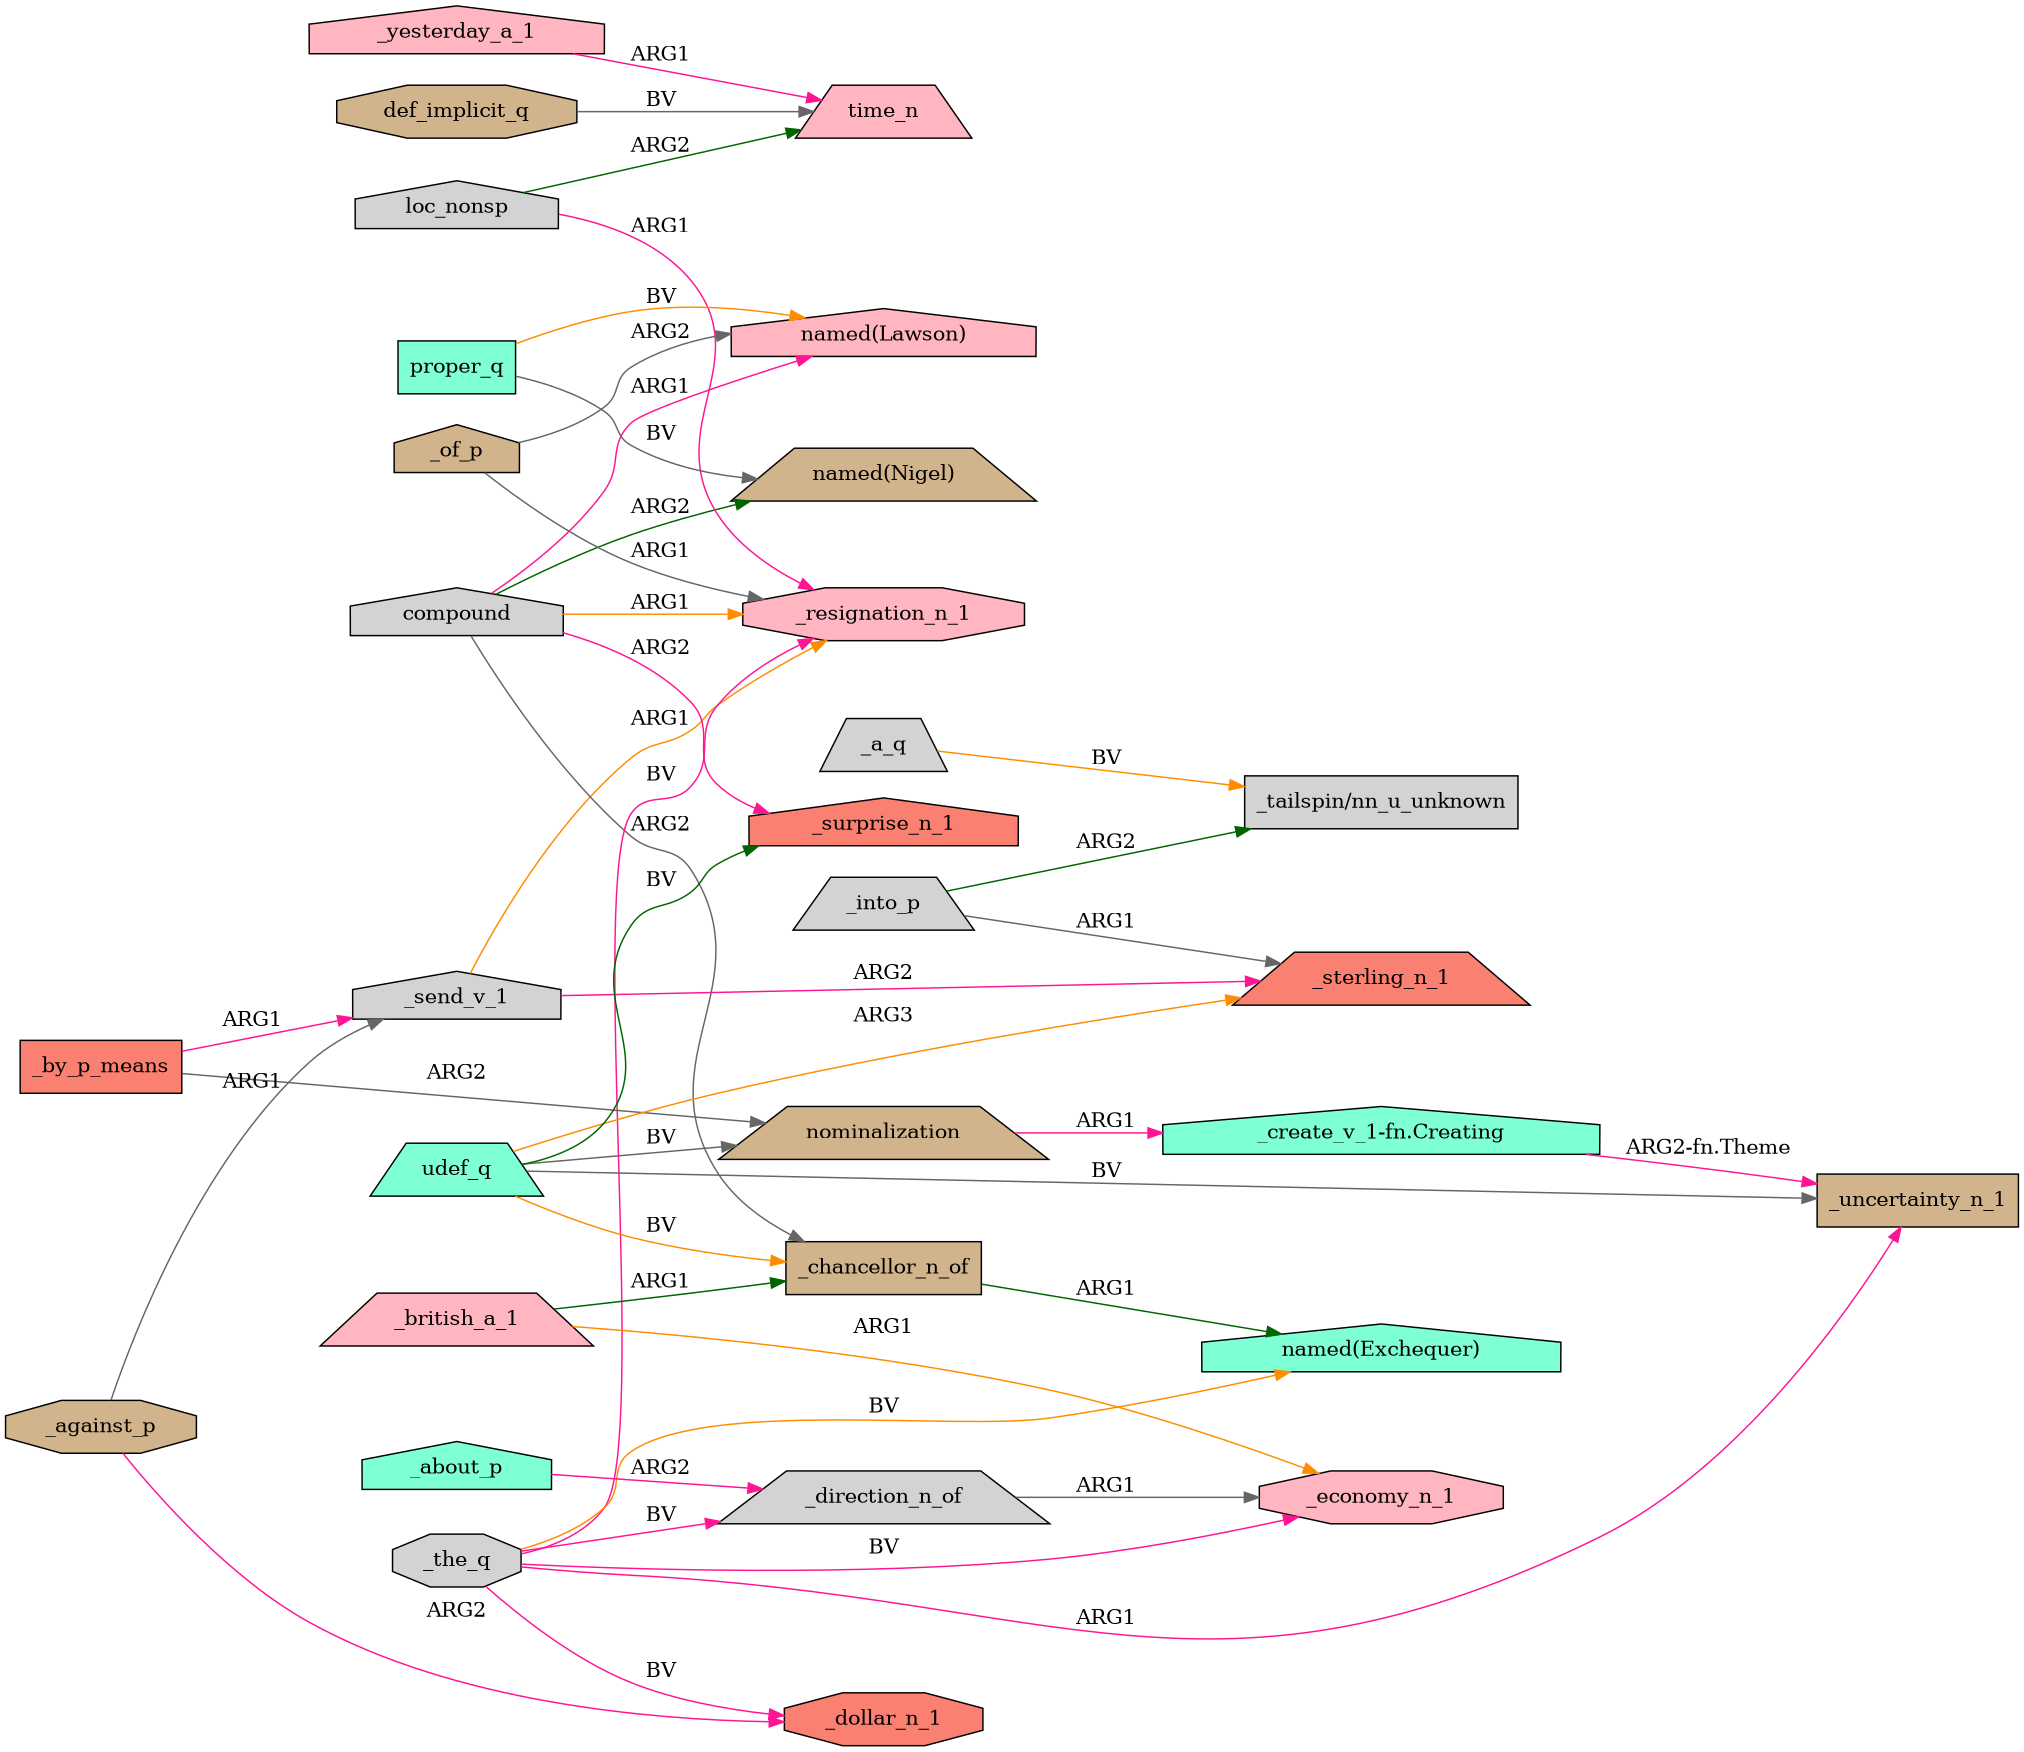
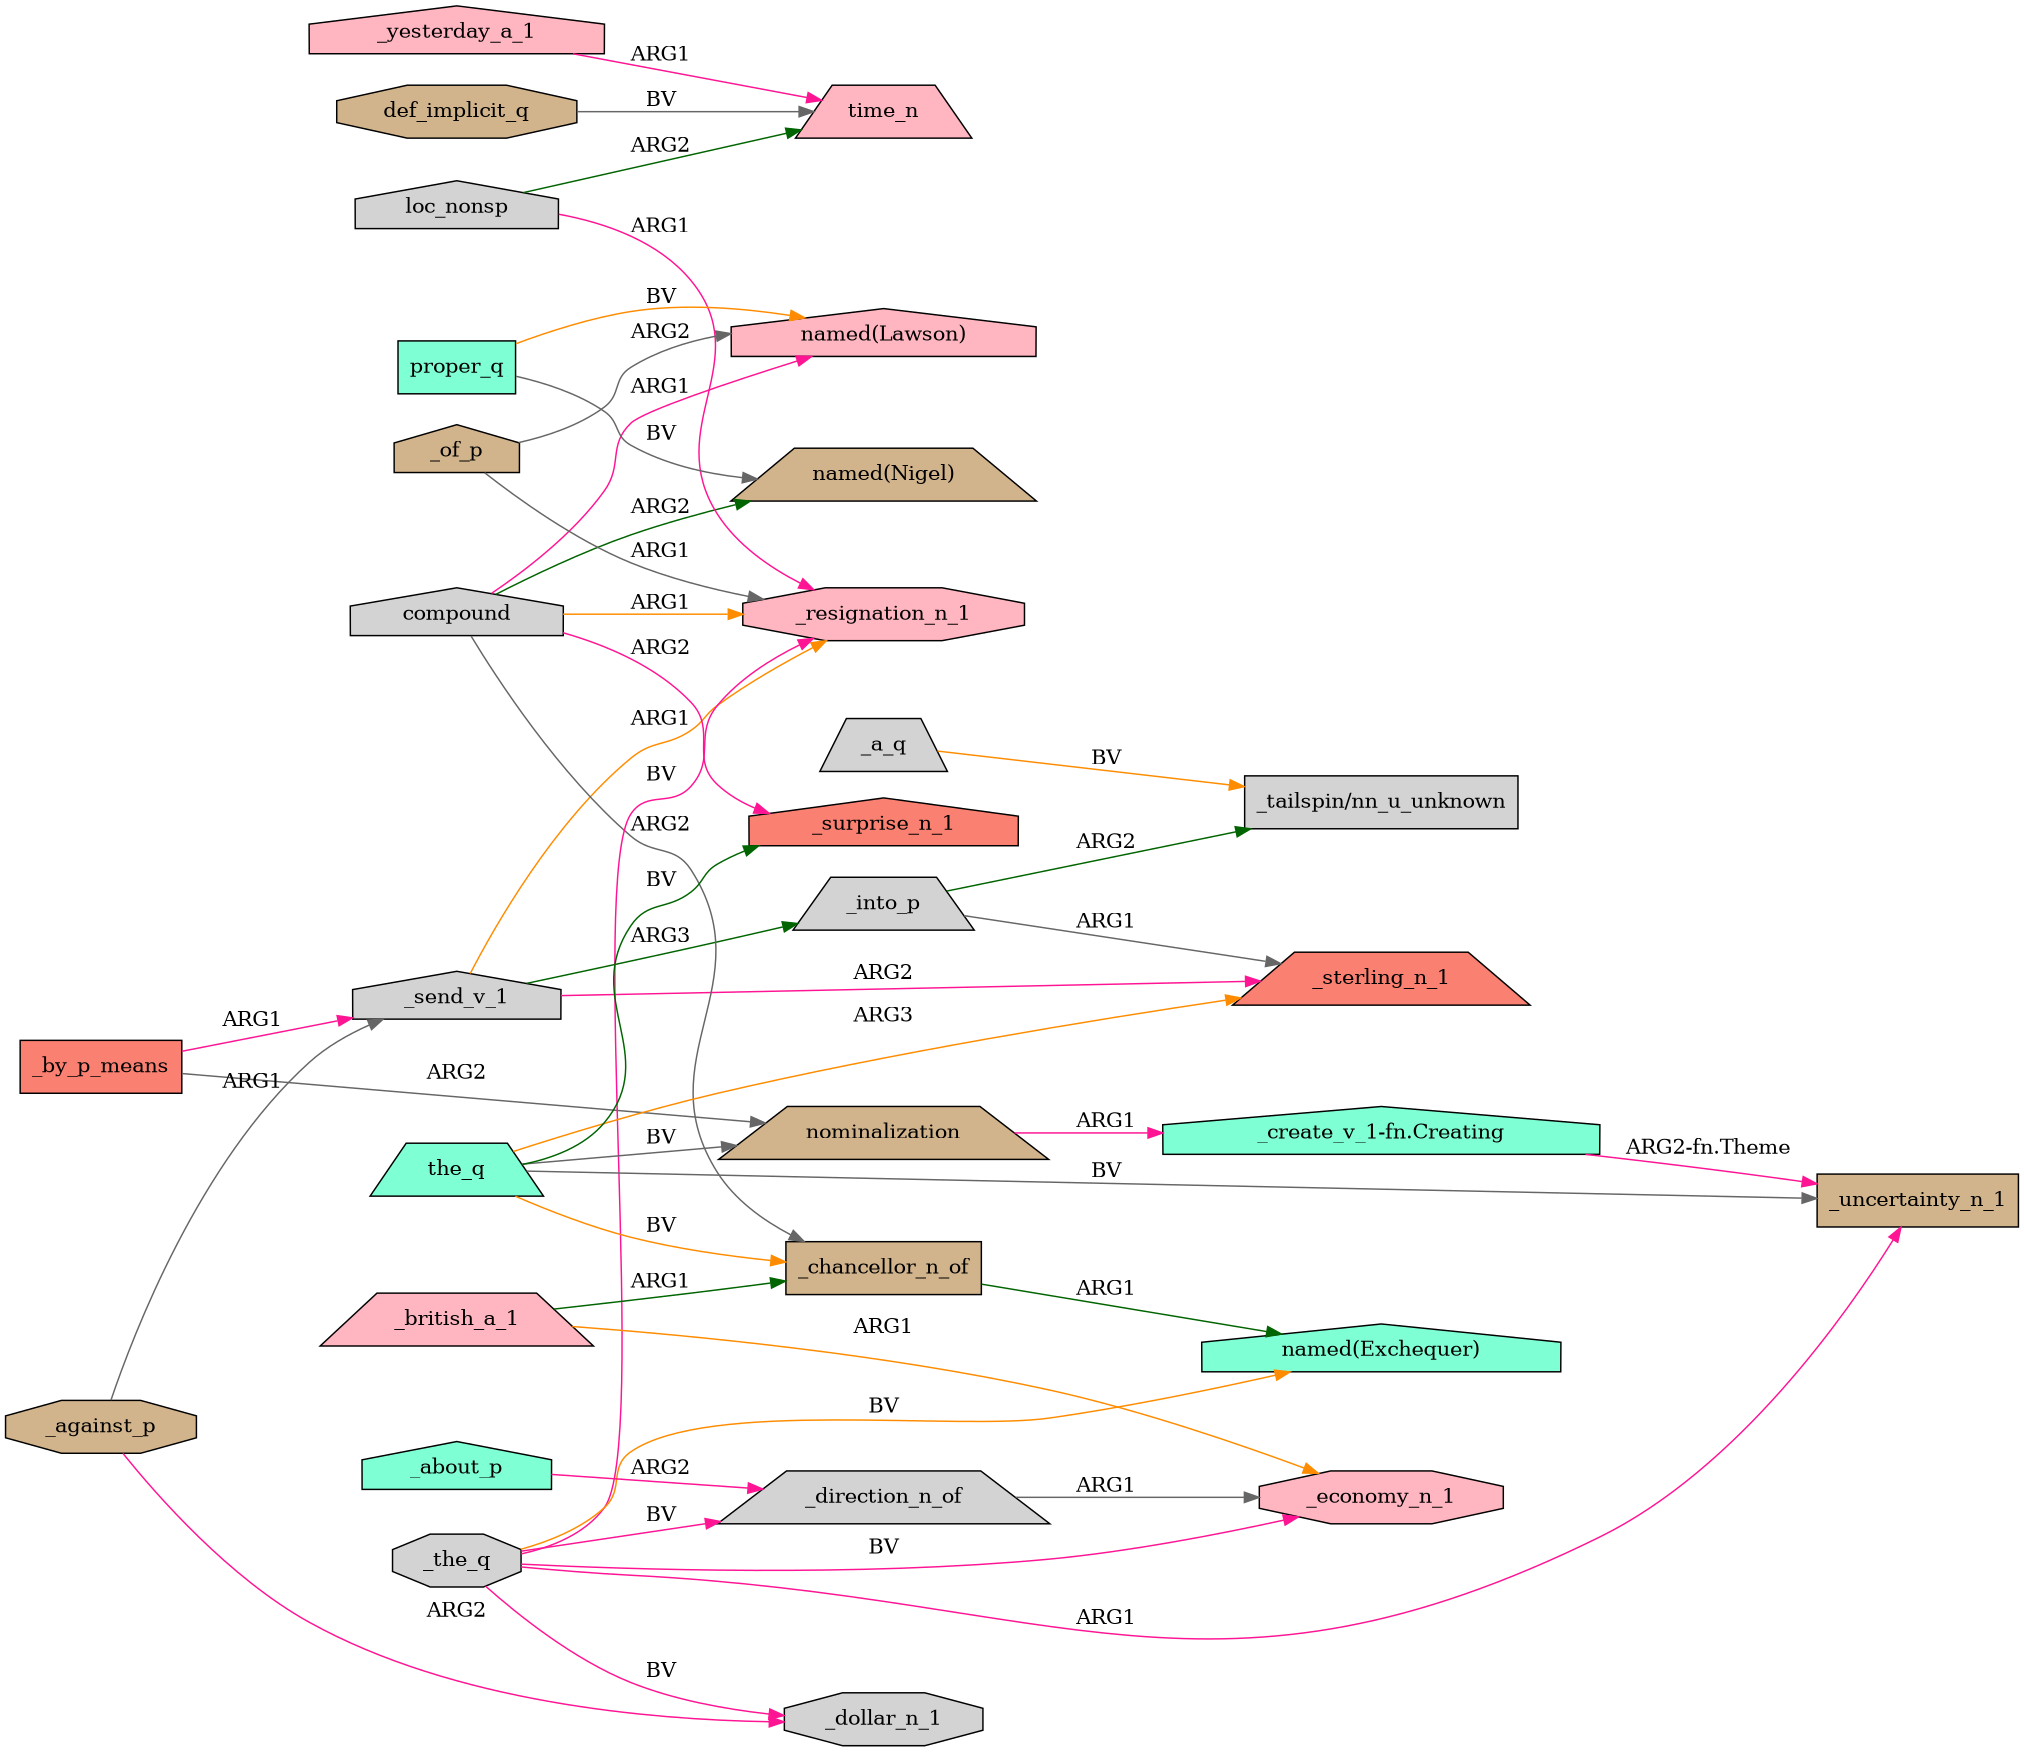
  digraph {
    rankdir=LR
    node [fillcolor=lightgrey shape=house style=filled]
    edge [color=deeppink]
    _yesterday_a_1 [fillcolor=lightpink]
    time_n [fillcolor=lightpink shape=trapezium]
    _by_p_means [fillcolor=salmon shape=box]
    _send_v_1
    nominalization [fillcolor=tan shape=trapezium]
    _resignation_n_1 [fillcolor=lightpink shape=octagon]
    _sterling_n_1 [fillcolor=salmon shape=trapezium]
    _into_p [shape=trapezium]
    "_create_v_1-fn.Creating" [fillcolor=aquamarine]
    "_tailspin/nn_u_unknown" [shape=box]
    _uncertainty_n_1 [fillcolor=tan shape=box]
    compound
    "named(Nigel)" [fillcolor=tan shape=trapezium]
    _chancellor_n_of [fillcolor=tan shape=box]
    _surprise_n_1 [fillcolor=salmon]
    "named(Lawson)" [fillcolor=lightpink]
    "named(Exchequer)" [fillcolor=aquamarine]
    loc_nonsp
    _the_q [shape=octagon]
-   _dollar_n_1 [fillcolor=salmon shape=octagon]
+   _dollar_n_1 [shape=octagon]
    _economy_n_1 [fillcolor=lightpink shape=octagon]
    _direction_n_of [shape=trapezium]
-   udef_q [fillcolor=aquamarine shape=trapezium]
+   udef_q [fillcolor=aquamarine shape=trapezium label=the_q]
    _british_a_1 [fillcolor=lightpink shape=trapezium]
    _about_p [fillcolor=aquamarine]
    proper_q [fillcolor=aquamarine shape=box]
    _a_q [shape=trapezium]
    _of_p [fillcolor=tan]
    _against_p [fillcolor=tan shape=octagon]
    def_implicit_q [fillcolor=tan shape=octagon]
    _yesterday_a_1 -> time_n [label=ARG1]
    _by_p_means -> _send_v_1 [label=ARG1]
    _by_p_means -> nominalization [color=gray40 label=ARG2]
    _send_v_1 -> _resignation_n_1 [color=darkorange label=ARG1]
    _send_v_1 -> _sterling_n_1 [label=ARG2]
+   _send_v_1 -> _into_p [color=darkgreen label=ARG3]
    nominalization -> "_create_v_1-fn.Creating" [label=ARG1]
    _into_p -> _sterling_n_1 [color=gray40 label=ARG1]
    _into_p -> "_tailspin/nn_u_unknown" [color=darkgreen label=ARG2]
    "_create_v_1-fn.Creating" -> _uncertainty_n_1 [label="ARG2-fn.Theme"]
    compound -> _resignation_n_1 [color=darkorange label=ARG1]
    compound -> "named(Nigel)" [color=darkgreen label=ARG2]
    compound -> _chancellor_n_of [color=gray40 label=ARG2]
    compound -> _surprise_n_1 [label=ARG2]
    compound -> "named(Lawson)" [label=ARG1]
    _chancellor_n_of -> "named(Exchequer)" [color=darkgreen label=ARG1]
    loc_nonsp -> time_n [color=darkgreen label=ARG2]
    loc_nonsp -> _resignation_n_1 [label=ARG1]
    _the_q -> _resignation_n_1 [label=BV]
    _the_q -> _uncertainty_n_1 [label=ARG1]
    _the_q -> "named(Exchequer)" [color=darkorange label=BV]
    _the_q -> _dollar_n_1 [label=BV]
    _the_q -> _economy_n_1 [label=BV]
    _the_q -> _direction_n_of [label=BV]
    _direction_n_of -> _economy_n_1 [color=gray40 label=ARG1]
    udef_q -> nominalization [color=gray40 label=BV]
    udef_q -> _sterling_n_1 [color=darkorange label=ARG3]
    udef_q -> _uncertainty_n_1 [color=gray40 label=BV]
    udef_q -> _chancellor_n_of [color=darkorange label=BV]
    udef_q -> _surprise_n_1 [color=darkgreen label=BV]
    _british_a_1 -> _chancellor_n_of [color=darkgreen label=ARG1]
    _british_a_1 -> _economy_n_1 [color=darkorange label=ARG1]
    _about_p -> _direction_n_of [label=ARG2]
    proper_q -> "named(Nigel)" [color=gray40 label=BV]
    proper_q -> "named(Lawson)" [color=darkorange label=BV]
    _a_q -> "_tailspin/nn_u_unknown" [color=darkorange label=BV]
    _of_p -> _resignation_n_1 [color=gray40 label=ARG1]
    _of_p -> "named(Lawson)" [color=gray40 label=ARG2]
    _against_p -> _send_v_1 [color=gray40 label=ARG1]
    _against_p -> _dollar_n_1 [label=ARG2]
    def_implicit_q -> time_n [color=gray40 label=BV]
  }
